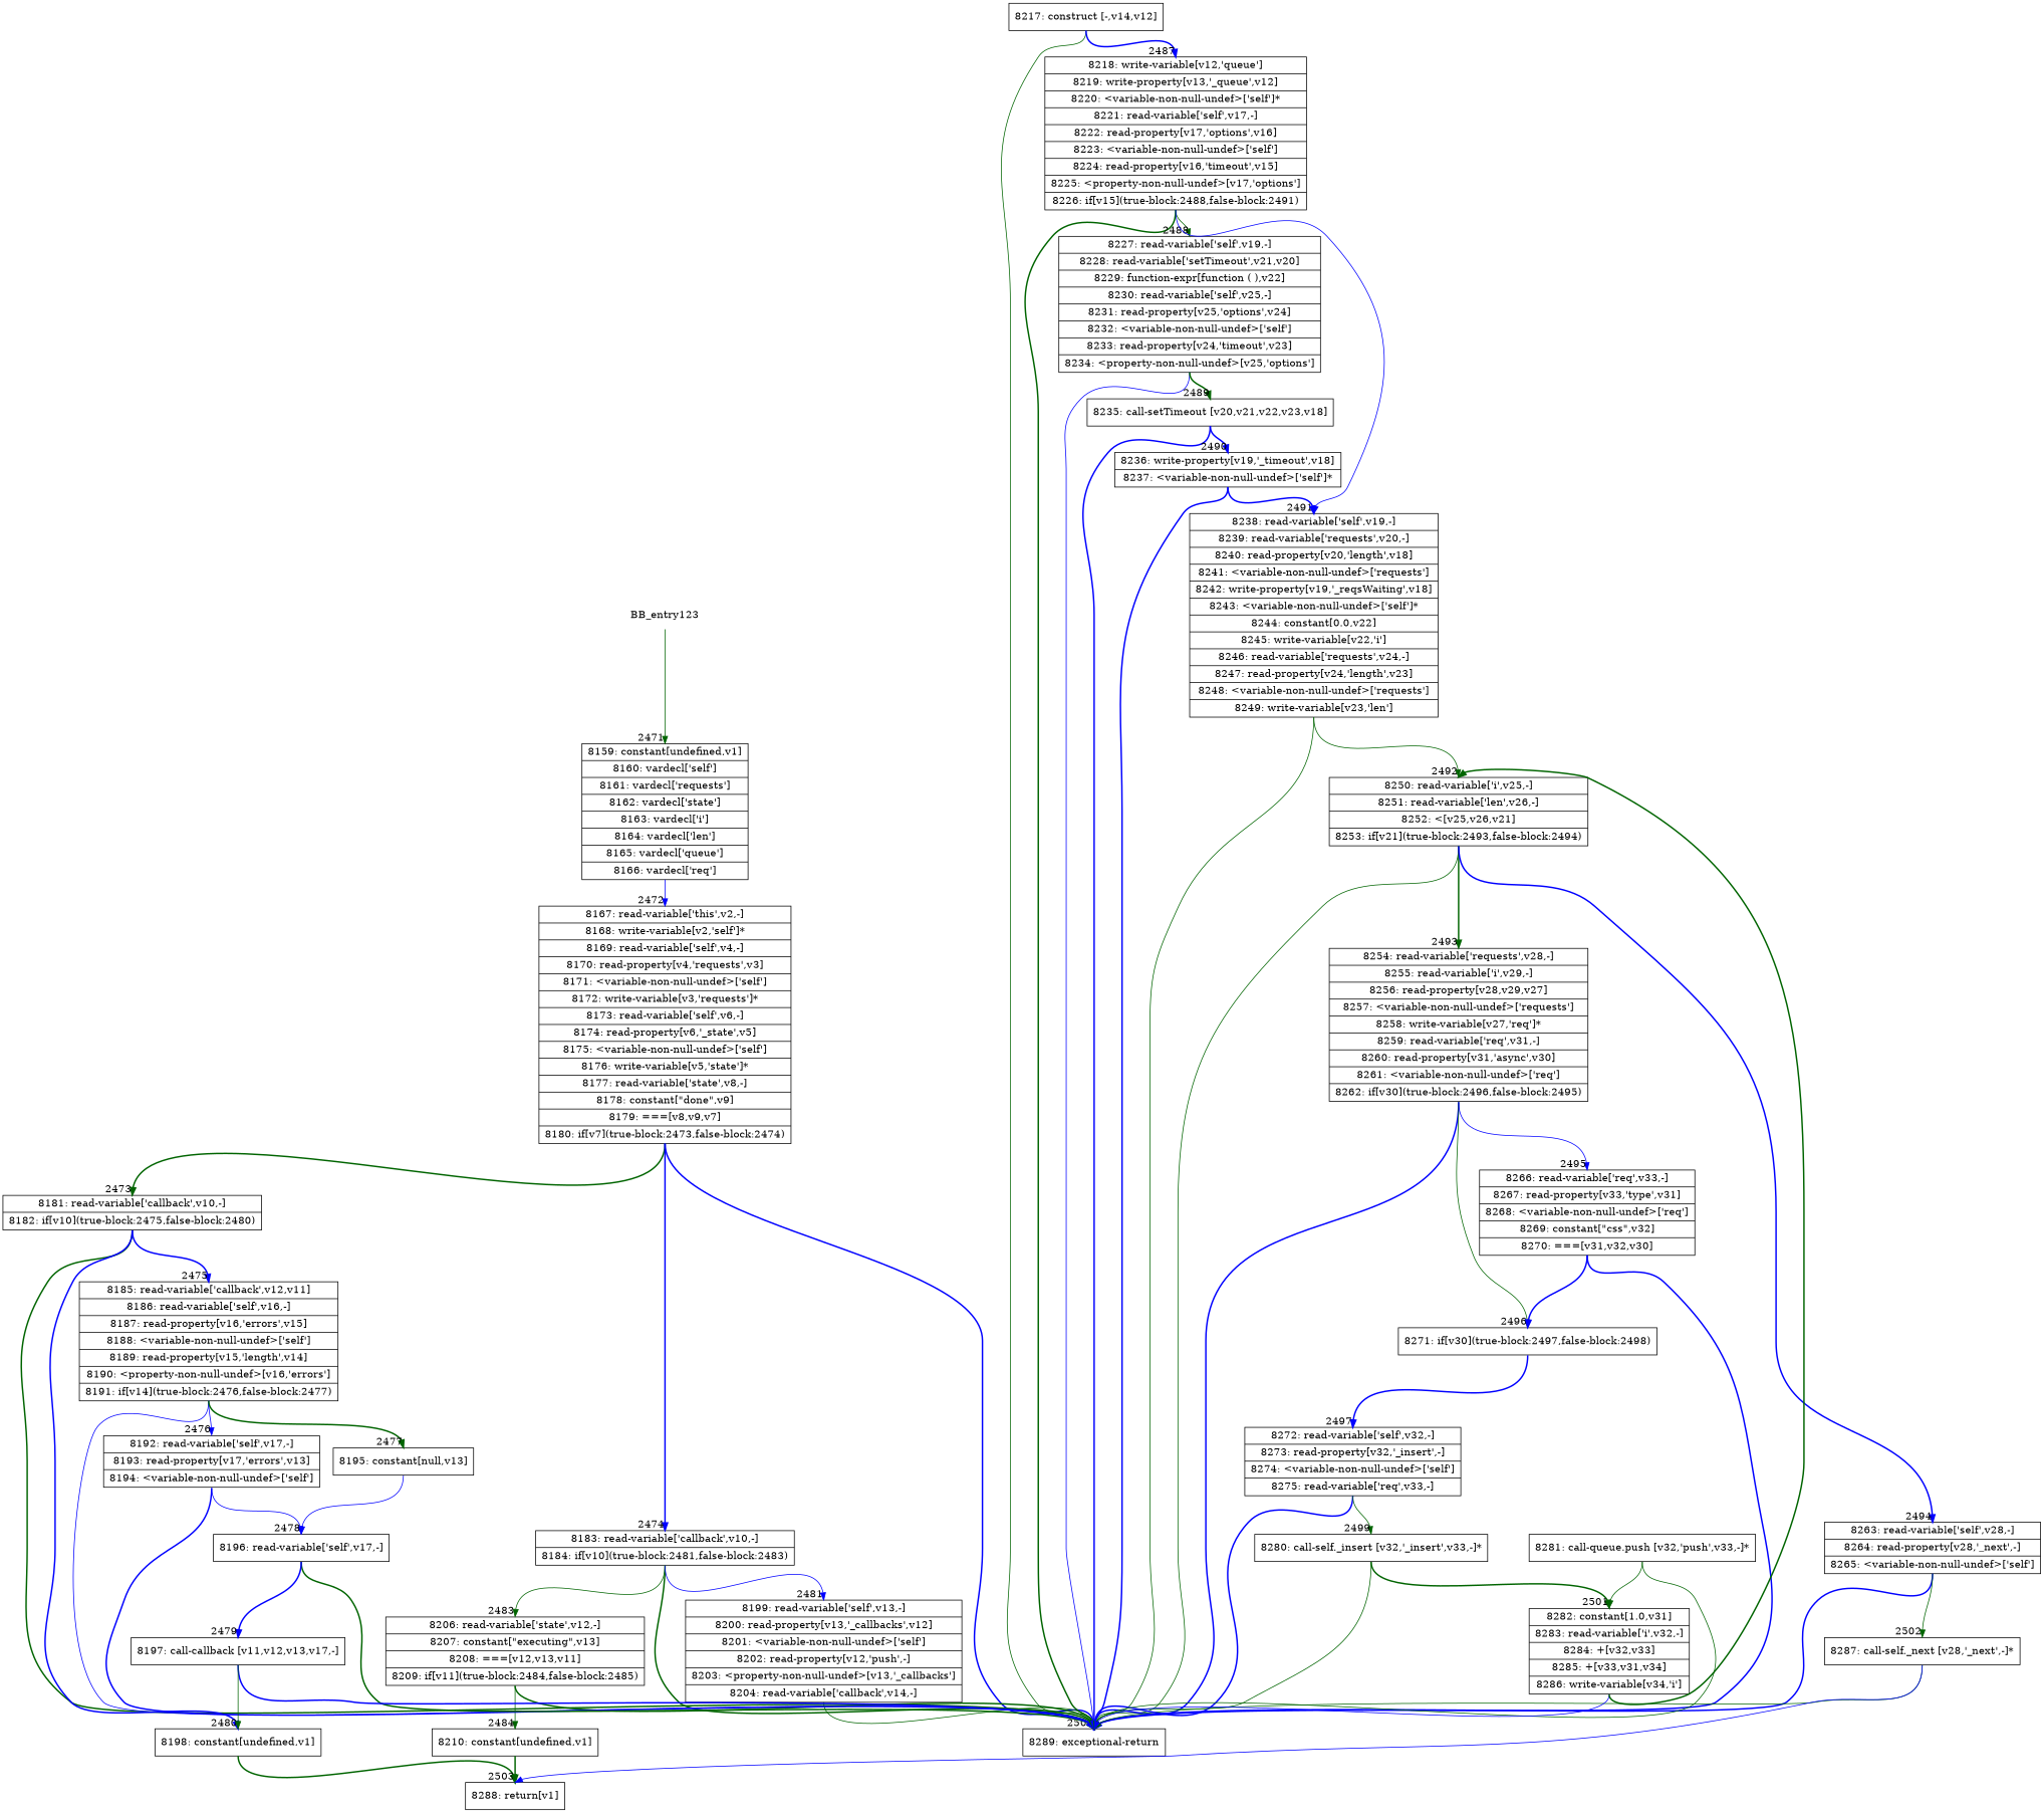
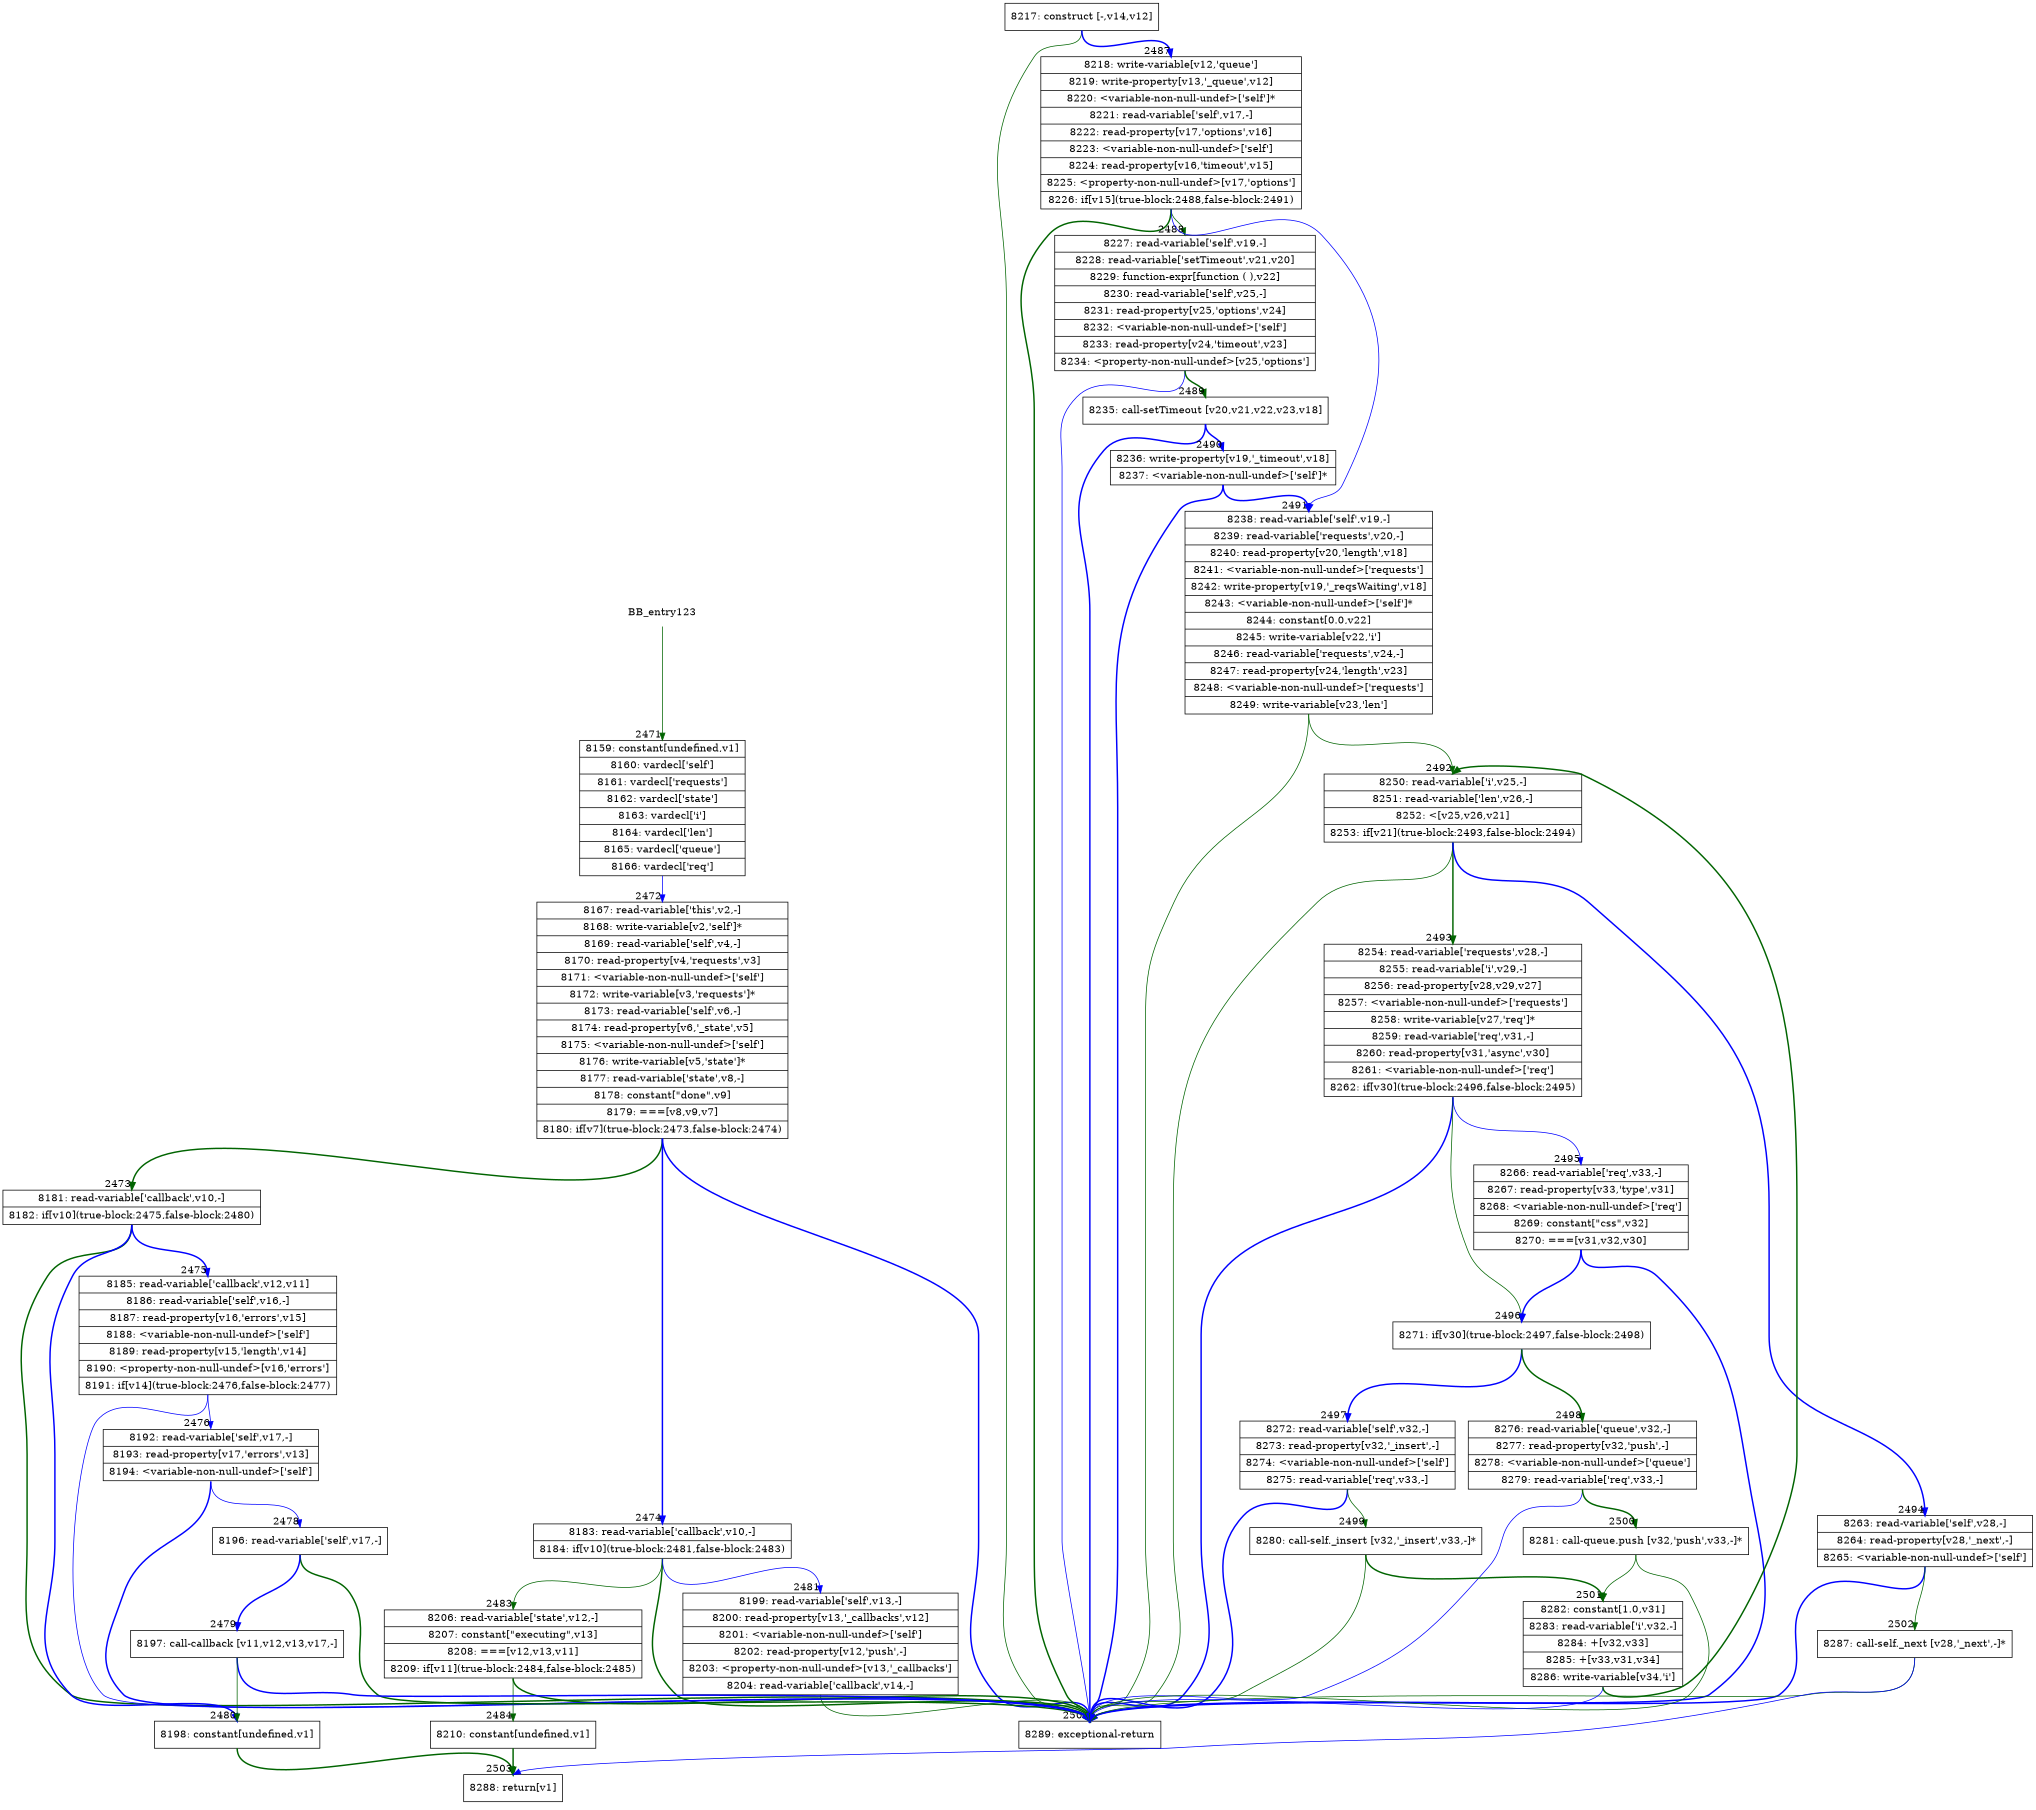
  digraph {
    rankdir=TD
    node [shape=record]
    edge [color=darkgreen headport=n style=bold tailport=s]
    BB_entry123 [shape=none]
    n2 [label="{8159: constant[undefined,v1]|8160: vardecl['self']|8161: vardecl['requests']|8162: vardecl['state']|8163: vardecl['i']|8164: vardecl['len']|8165: vardecl['queue']|8166: vardecl['req']}"]
    n3 [label="{8167: read-variable['this',v2,-]|8168: write-variable[v2,'self']*|8169: read-variable['self',v4,-]|8170: read-property[v4,'requests',v3]|8171: \<variable-non-null-undef\>['self']|8172: write-variable[v3,'requests']*|8173: read-variable['self',v6,-]|8174: read-property[v6,'_state',v5]|8175: \<variable-non-null-undef\>['self']|8176: write-variable[v5,'state']*|8177: read-variable['state',v8,-]|8178: constant[\"done\",v9]|8179: ===[v8,v9,v7]|8180: if[v7](true-block:2473,false-block:2474)}"]
    n4 [label="{8181: read-variable['callback',v10,-]|8182: if[v10](true-block:2475,false-block:2480)}"]
    n5 [label="{8183: read-variable['callback',v10,-]|8184: if[v10](true-block:2481,false-block:2483)}"]
    n6 [label="{8289: exceptional-return}"]
    n7 [label="{8198: constant[undefined,v1]}"]
    n8 [label="{8185: read-variable['callback',v12,v11]|8186: read-variable['self',v16,-]|8187: read-property[v16,'errors',v15]|8188: \<variable-non-null-undef\>['self']|8189: read-property[v15,'length',v14]|8190: \<property-non-null-undef\>[v16,'errors']|8191: if[v14](true-block:2476,false-block:2477)}"]
    n9 [label="{8206: read-variable['state',v12,-]|8207: constant[\"executing\",v13]|8208: ===[v12,v13,v11]|8209: if[v11](true-block:2484,false-block:2485)}"]
    n10 [label="{8199: read-variable['self',v13,-]|8200: read-property[v13,'_callbacks',v12]|8201: \<variable-non-null-undef\>['self']|8202: read-property[v12,'push',-]|8203: \<property-non-null-undef\>[v13,'_callbacks']|8204: read-variable['callback',v14,-]}"]
    n11 [label="{8288: return[v1]}"]
    n12 [label="{8192: read-variable['self',v17,-]|8193: read-property[v17,'errors',v13]|8194: \<variable-non-null-undef\>['self']}"]
-   n13 [label="{8195: constant[null,v13]}"]
    n14 [label="{8210: constant[undefined,v1]}"]
    n15 [label="{8196: read-variable['self',v17,-]}"]
    n16 [label="{8197: call-callback [v11,v12,v13,v17,-]}"]
    n17 [label="{8217: construct [-,v14,v12]}"]
    n18 [label="{8218: write-variable[v12,'queue']|8219: write-property[v13,'_queue',v12]|8220: \<variable-non-null-undef\>['self']*|8221: read-variable['self',v17,-]|8222: read-property[v17,'options',v16]|8223: \<variable-non-null-undef\>['self']|8224: read-property[v16,'timeout',v15]|8225: \<property-non-null-undef\>[v17,'options']|8226: if[v15](true-block:2488,false-block:2491)}"]
    n19 [label="{8227: read-variable['self',v19,-]|8228: read-variable['setTimeout',v21,v20]|8229: function-expr[function ( ),v22]|8230: read-variable['self',v25,-]|8231: read-property[v25,'options',v24]|8232: \<variable-non-null-undef\>['self']|8233: read-property[v24,'timeout',v23]|8234: \<property-non-null-undef\>[v25,'options']}"]
    n20 [label="{8238: read-variable['self',v19,-]|8239: read-variable['requests',v20,-]|8240: read-property[v20,'length',v18]|8241: \<variable-non-null-undef\>['requests']|8242: write-property[v19,'_reqsWaiting',v18]|8243: \<variable-non-null-undef\>['self']*|8244: constant[0.0,v22]|8245: write-variable[v22,'i']|8246: read-variable['requests',v24,-]|8247: read-property[v24,'length',v23]|8248: \<variable-non-null-undef\>['requests']|8249: write-variable[v23,'len']}"]
    n21 [label="{8235: call-setTimeout [v20,v21,v22,v23,v18]}"]
    n22 [label="{8250: read-variable['i',v25,-]|8251: read-variable['len',v26,-]|8252: \<[v25,v26,v21]|8253: if[v21](true-block:2493,false-block:2494)}"]
    n23 [label="{8236: write-property[v19,'_timeout',v18]|8237: \<variable-non-null-undef\>['self']*}"]
    n24 [label="{8254: read-variable['requests',v28,-]|8255: read-variable['i',v29,-]|8256: read-property[v28,v29,v27]|8257: \<variable-non-null-undef\>['requests']|8258: write-variable[v27,'req']*|8259: read-variable['req',v31,-]|8260: read-property[v31,'async',v30]|8261: \<variable-non-null-undef\>['req']|8262: if[v30](true-block:2496,false-block:2495)}"]
    n25 [label="{8263: read-variable['self',v28,-]|8264: read-property[v28,'_next',-]|8265: \<variable-non-null-undef\>['self']}"]
    n26 [label="{8271: if[v30](true-block:2497,false-block:2498)}"]
    n27 [label="{8266: read-variable['req',v33,-]|8267: read-property[v33,'type',v31]|8268: \<variable-non-null-undef\>['req']|8269: constant[\"css\",v32]|8270: ===[v31,v32,v30]}"]
    n28 [label="{8287: call-self._next [v28,'_next',-]*}"]
    n29 [label="{8272: read-variable['self',v32,-]|8273: read-property[v32,'_insert',-]|8274: \<variable-non-null-undef\>['self']|8275: read-variable['req',v33,-]}"]
+   n30 [label="{8276: read-variable['queue',v32,-]|8277: read-property[v32,'push',-]|8278: \<variable-non-null-undef\>['queue']|8279: read-variable['req',v33,-]}"]
    n31 [label="{8280: call-self._insert [v32,'_insert',v33,-]*}"]
    n32 [label="{8281: call-queue.push [v32,'push',v33,-]*}"]
    n33 [label="{8282: constant[1.0,v31]|8283: read-variable['i',v32,-]|8284: +[v32,v33]|8285: +[v33,v31,v34]|8286: write-variable[v34,'i']}"]
    BB_entry123 -> n2 [headlabel="    2471" style=solid]
    n2 -> n3 [color=blue headlabel="      2472" style=solid]
    n3 -> n4 [headlabel="      2473"]
    n3 -> n5 [color=blue headlabel="      2474"]
    n3 -> n6 [color=blue headlabel="      2504"]
    n4 -> n6
    n4 -> n7 [color=blue headlabel="      2480"]
    n4 -> n8 [color=blue headlabel="      2475"]
    n5 -> n6
    n5 -> n9 [headlabel="      2483" style=solid]
    n5 -> n10 [color=blue headlabel="      2481" style=solid]
    n7 -> n11 [headlabel="      2503"]
    n8 -> n6 [color=blue style=solid]
    n8 -> n12 [color=blue headlabel="      2476" style=solid]
-   n8 -> n13 [headlabel="      2477"]
    n9 -> n6
    n9 -> n14 [headlabel="      2484" style=solid]
    n10 -> n6 [style=solid]
    n12 -> n6 [color=blue]
    n12 -> n15 [color=blue headlabel="      2478" style=solid]
-   n13 -> n15 [color=blue style=solid]
    n14 -> n11
    n15 -> n6
    n15 -> n16 [color=blue headlabel="      2479"]
    n16 -> n6 [color=blue]
    n16 -> n7 [style=solid]
    n17 -> n6 [style=solid]
    n17 -> n18 [color=blue headlabel="      2487"]
    n18 -> n6
    n18 -> n19 [headlabel="      2488" style=solid]
    n18 -> n20 [color=blue headlabel="      2491" style=solid]
    n19 -> n6 [color=blue style=solid]
    n19 -> n21 [headlabel="      2489"]
    n20 -> n6 [style=solid]
    n20 -> n22 [headlabel="      2492" style=solid]
    n21 -> n6 [color=blue]
    n21 -> n23 [color=blue headlabel="      2490"]
    n22 -> n6 [style=solid]
    n22 -> n24 [headlabel="      2493"]
    n22 -> n25 [color=blue headlabel="      2494"]
    n23 -> n6 [color=blue]
    n23 -> n20 [color=blue]
    n24 -> n6 [color=blue]
    n24 -> n26 [headlabel="      2496" style=solid]
    n24 -> n27 [color=blue headlabel="      2495" style=solid]
    n25 -> n6 [color=blue]
    n25 -> n28 [headlabel="      2502" style=solid]
    n26 -> n29 [color=blue headlabel="      2497"]
+   n26 -> n30 [headlabel="      2498"]
    n27 -> n6 [color=blue]
    n27 -> n26 [color=blue]
    n28 -> n6 [style=solid]
    n28 -> n11 [color=blue style=solid]
    n29 -> n6 [color=blue]
    n29 -> n31 [headlabel="      2499" style=solid]
+   n30 -> n6 [color=blue style=solid]
+   n30 -> n32 [headlabel="      2500"]
    n31 -> n6 [style=solid]
    n31 -> n33 [headlabel="      2501"]
    n32 -> n6 [style=solid]
    n32 -> n33 [style=solid]
    n33 -> n6 [color=blue style=solid]
    n33 -> n22
  }
